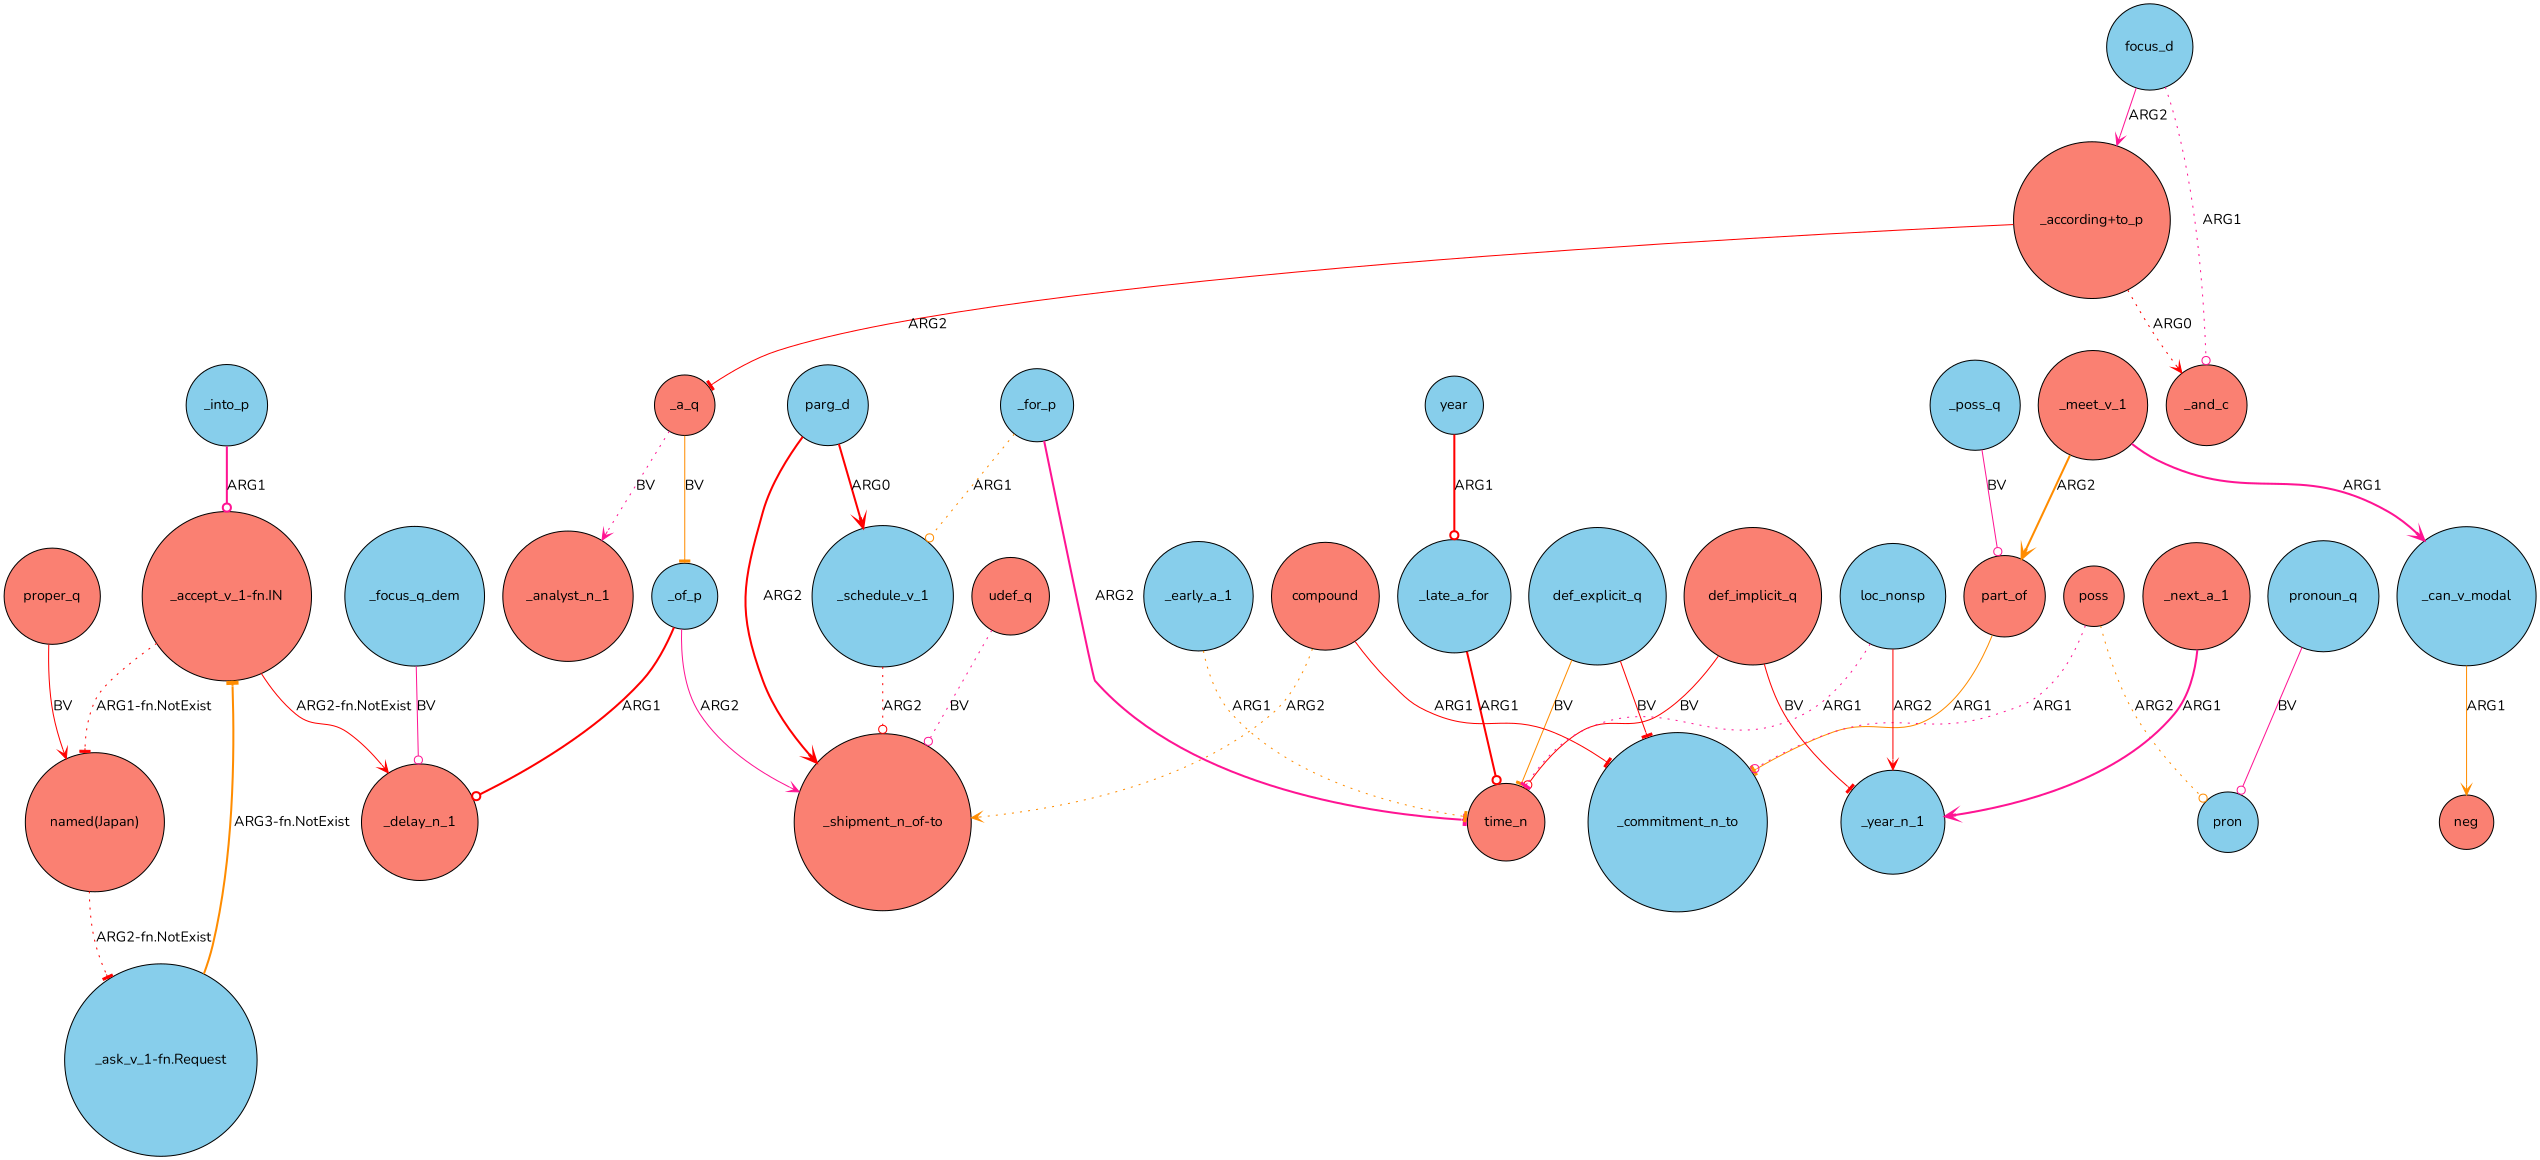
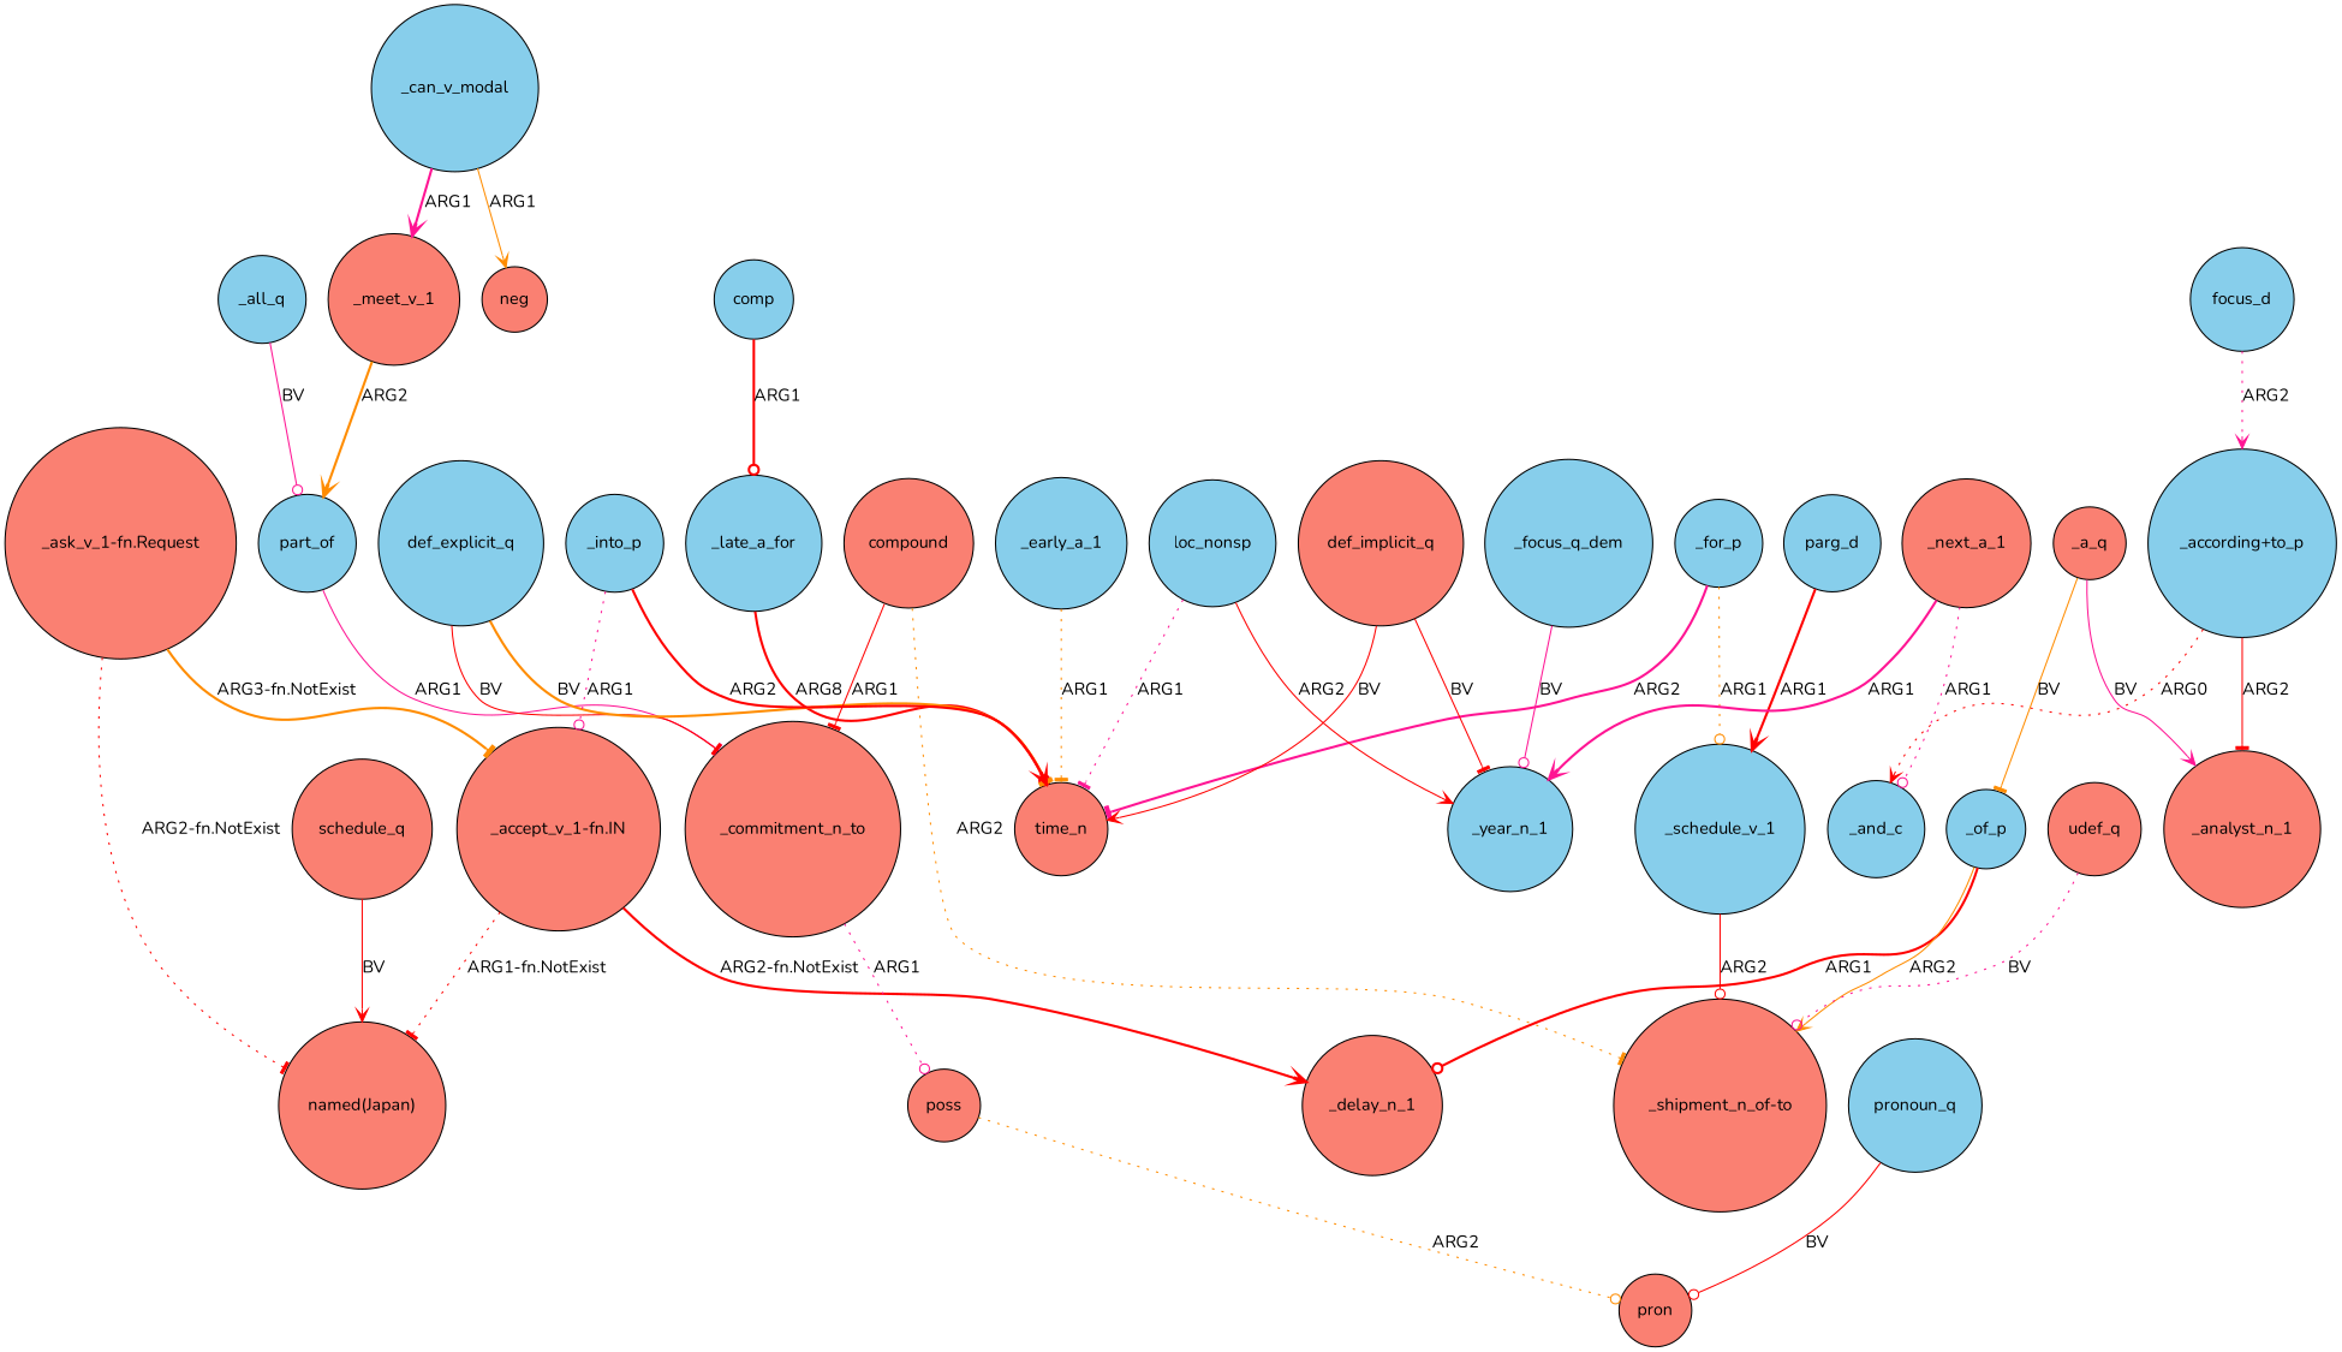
  digraph {
    fontname=Nunito
    node [fillcolor=salmon fontname=Nunito shape=circle style=filled]
    edge [arrowhead=tee color=red fontname=Nunito style=solid]
    "_accept_v_1-fn.IN"
    "named(Japan)"
    _delay_n_1
    _meet_v_1
-   part_of
-   _commitment_n_to [fillcolor=skyblue]
+   part_of [fillcolor=skyblue]
+   _commitment_n_to
    "_shipment_n_of-to"
    parg_d [fillcolor=skyblue]
    _schedule_v_1 [fillcolor=skyblue]
-   "_ask_v_1-fn.Request" [fillcolor=skyblue]
+   "_ask_v_1-fn.Request"
    _for_p [fillcolor=skyblue]
    time_n
-   comp [fillcolor=skyblue label=year]
+   comp [fillcolor=skyblue]
    _late_a_for [fillcolor=skyblue]
-   _all_q [fillcolor=skyblue label=_poss_q]
+   _all_q [fillcolor=skyblue]
    def_explicit_q [fillcolor=skyblue]
    poss
-   pron [fillcolor=skyblue]
+   pron
    def_implicit_q
    _year_n_1 [fillcolor=skyblue]
    _analyst_n_1
-   "_according+to_p"
-   _and_c
+   "_according+to_p" [fillcolor=skyblue]
+   _and_c [fillcolor=skyblue]
    n24 [fillcolor=skyblue label=_focus_q_dem]
    compound
    _a_q
    _of_p [fillcolor=skyblue]
    loc_nonsp [fillcolor=skyblue]
-   proper_q
+   proper_q [label=schedule_q]
    pronoun_q [fillcolor=skyblue]
    _next_a_1
    _into_p [fillcolor=skyblue]
    focus_d [fillcolor=skyblue]
    _early_a_1 [fillcolor=skyblue]
    _can_v_modal [fillcolor=skyblue]
    neg
    udef_q
    "_accept_v_1-fn.IN" -> "named(Japan)" [label="ARG1-fn.NotExist" style=dotted]
-   "_accept_v_1-fn.IN" -> _delay_n_1 [arrowhead=vee label="ARG2-fn.NotExist"]
+   "_accept_v_1-fn.IN" -> _delay_n_1 [arrowhead=vee label="ARG2-fn.NotExist" style=bold]
    _meet_v_1 -> part_of [arrowhead=vee color=darkorange label=ARG2 style=bold]
-   part_of -> _commitment_n_to [color=darkorange label=ARG1]
-   parg_d -> "_shipment_n_of-to" [arrowhead=vee label=ARG2 style=bold]
-   parg_d -> _schedule_v_1 [arrowhead=vee label=ARG0 style=bold]
-   _schedule_v_1 -> "_shipment_n_of-to" [arrowhead=odot label=ARG2 style=dotted]
+   part_of -> _commitment_n_to [color=deeppink label=ARG1]
+   parg_d -> _schedule_v_1 [arrowhead=vee label=ARG1 style=bold]
+   _schedule_v_1 -> "_shipment_n_of-to" [arrowhead=odot label=ARG2]
    "_ask_v_1-fn.Request" -> "_accept_v_1-fn.IN" [color=darkorange label="ARG3-fn.NotExist" style=bold]
-   "named(Japan)" -> "_ask_v_1-fn.Request" [label="ARG2-fn.NotExist" style=dotted]
+   "_ask_v_1-fn.Request" -> "named(Japan)" [label="ARG2-fn.NotExist" style=dotted]
    _for_p -> _schedule_v_1 [arrowhead=odot color=darkorange label=ARG1 style=dotted]
    _for_p -> time_n [color=deeppink label=ARG2 style=bold]
    comp -> _late_a_for [arrowhead=odot label=ARG1 style=bold]
-   _late_a_for -> time_n [arrowhead=odot label=ARG1 style=bold]
+   _late_a_for -> time_n [arrowhead=odot label=ARG8 style=bold]
    _all_q -> part_of [arrowhead=odot color=deeppink label=BV]
    def_explicit_q -> _commitment_n_to [label=BV]
-   def_explicit_q -> time_n [color=darkorange label=BV]
-   poss -> _commitment_n_to [arrowhead=odot color=deeppink label=ARG1 style=dotted]
+   def_explicit_q -> time_n [color=darkorange label=BV style=bold]
+   _commitment_n_to -> poss [arrowhead=odot color=deeppink label=ARG1 style=dotted]
    poss -> pron [arrowhead=odot color=darkorange label=ARG2 style=dotted]
-   def_implicit_q -> time_n [arrowhead=odot label=BV]
+   def_implicit_q -> time_n [arrowhead=vee label=BV]
    def_implicit_q -> _year_n_1 [label=BV]
-   "_according+to_p" -> _a_q [label=ARG2]
+   "_according+to_p" -> _analyst_n_1 [label=ARG2]
    "_according+to_p" -> _and_c [arrowhead=vee label=ARG0 style=dotted]
-   n24 -> _delay_n_1 [arrowhead=odot color=deeppink label=BV]
+   n24 -> _year_n_1 [arrowhead=odot color=deeppink label=BV]
    compound -> _commitment_n_to [label=ARG1]
-   compound -> "_shipment_n_of-to" [arrowhead=vee color=darkorange label=ARG2 style=dotted]
-   _a_q -> _analyst_n_1 [arrowhead=vee color=deeppink label=BV style=dotted]
+   compound -> "_shipment_n_of-to" [color=darkorange label=ARG2 style=dotted]
+   _a_q -> _analyst_n_1 [arrowhead=vee color=deeppink label=BV]
    _a_q -> _of_p [color=darkorange label=BV]
    _of_p -> _delay_n_1 [arrowhead=odot label=ARG1 style=bold]
-   _of_p -> "_shipment_n_of-to" [arrowhead=vee color=deeppink label=ARG2]
+   _of_p -> "_shipment_n_of-to" [arrowhead=vee color=darkorange label=ARG2]
    loc_nonsp -> time_n [color=deeppink label=ARG1 style=dotted]
    loc_nonsp -> _year_n_1 [arrowhead=vee label=ARG2]
    proper_q -> "named(Japan)" [arrowhead=vee label=BV]
-   pronoun_q -> pron [arrowhead=odot color=deeppink label=BV]
+   pronoun_q -> pron [arrowhead=odot label=BV]
    _next_a_1 -> _year_n_1 [arrowhead=vee color=deeppink label=ARG1 style=bold]
-   _into_p -> "_accept_v_1-fn.IN" [arrowhead=odot color=deeppink label=ARG1 style=bold]
-   focus_d -> "_according+to_p" [arrowhead=vee color=deeppink label=ARG2]
-   focus_d -> _and_c [arrowhead=odot color=deeppink label=ARG1 style=dotted]
+   _into_p -> "_accept_v_1-fn.IN" [arrowhead=odot color=deeppink label=ARG1 style=dotted]
+   _into_p -> time_n [arrowhead=vee label=ARG2 style=bold]
+   focus_d -> "_according+to_p" [arrowhead=vee color=deeppink label=ARG2 style=dotted]
+   _next_a_1 -> _and_c [arrowhead=odot color=deeppink label=ARG1 style=dotted]
    _early_a_1 -> time_n [color=darkorange label=ARG1 style=dotted]
-   _meet_v_1 -> _can_v_modal [arrowhead=vee color=deeppink label=ARG1 style=bold]
+   _can_v_modal -> _meet_v_1 [arrowhead=vee color=deeppink label=ARG1 style=bold]
    _can_v_modal -> neg [arrowhead=vee color=darkorange label=ARG1]
    udef_q -> "_shipment_n_of-to" [arrowhead=odot color=deeppink label=BV style=dotted]
  }
